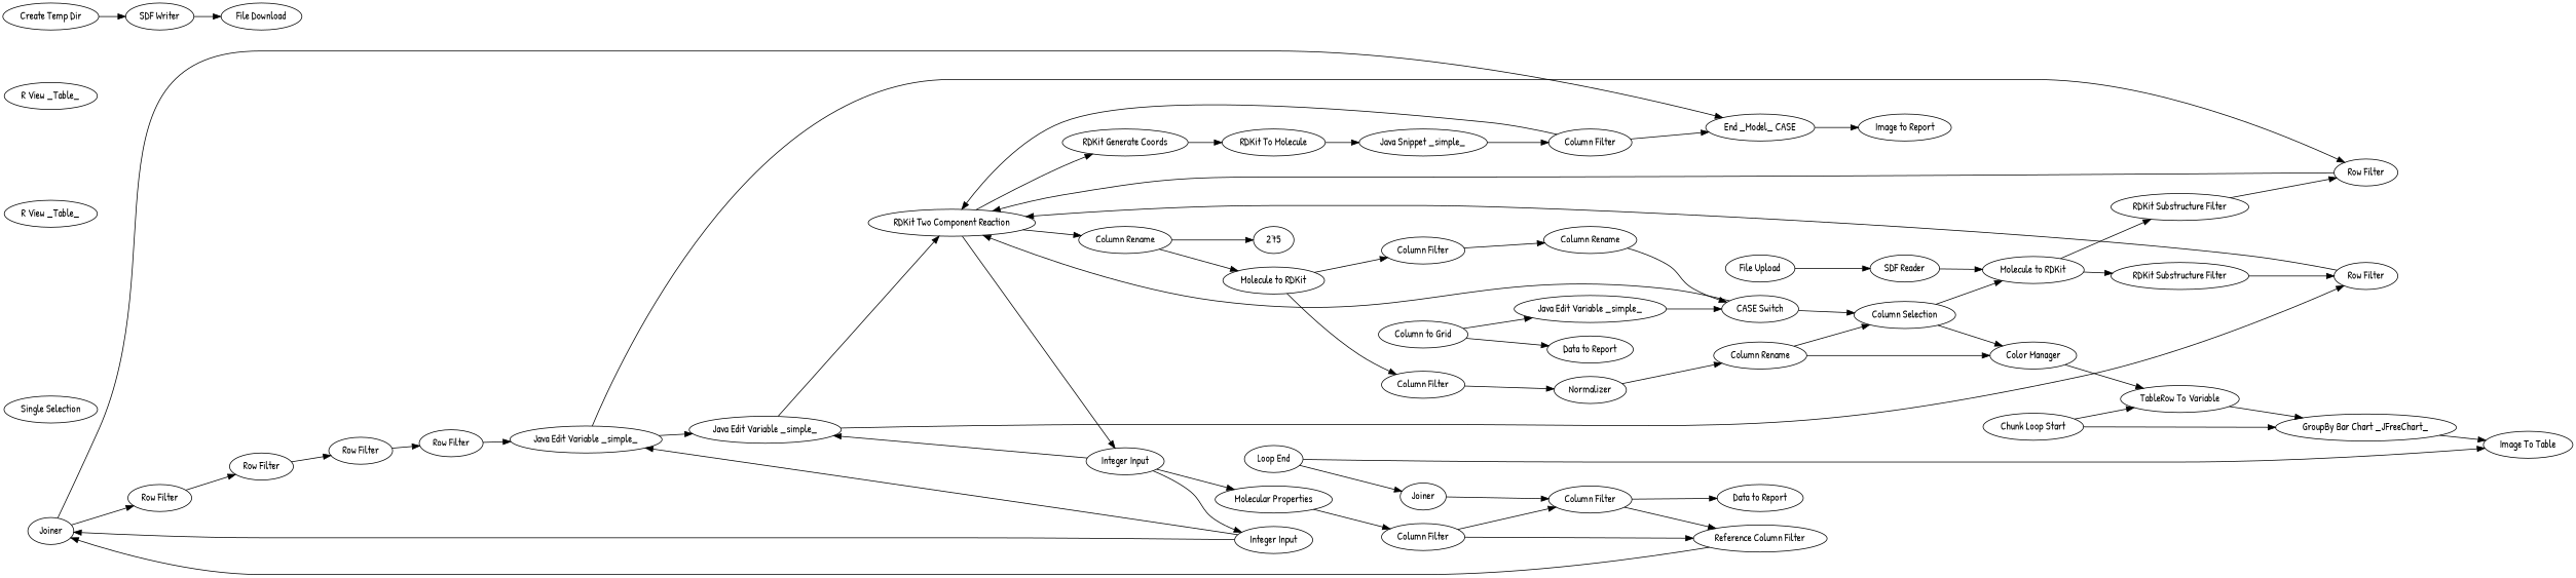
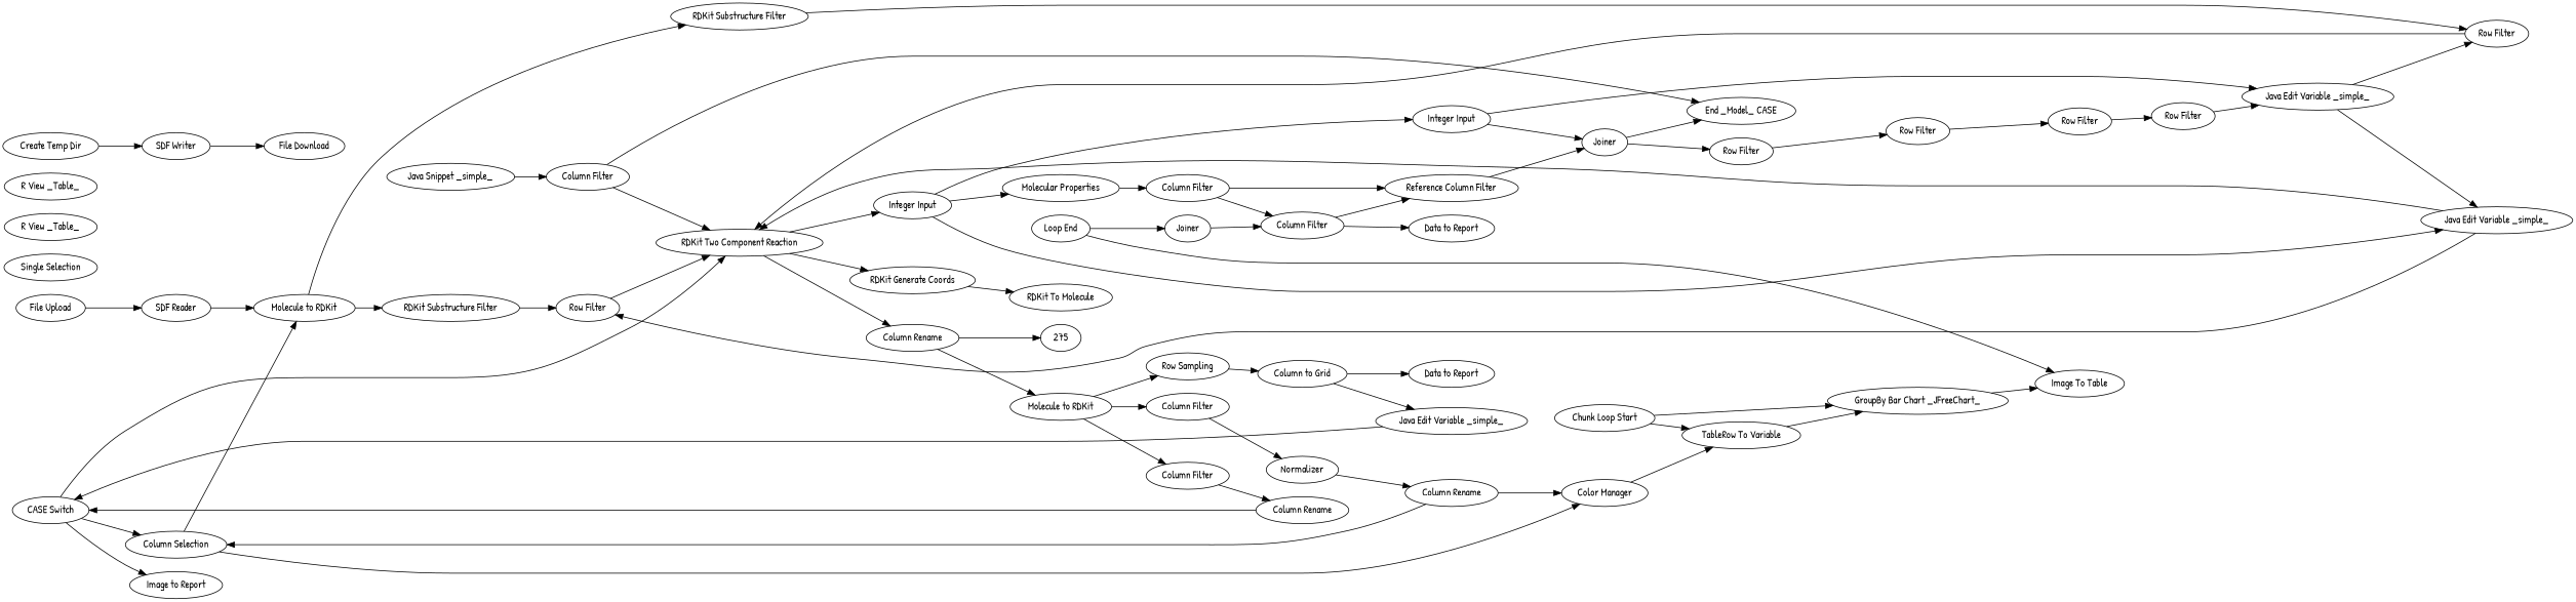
  digraph {
    fontname="Patrick Hand"
    rankdir=LR
    node [fontname="Patrick Hand"]
    edge [fontname="Patrick Hand"]
    n1 [label="Image to Report"]
    n2 [label="Data to Report"]
    n3 [label="Molecule to RDKit"]
    n4 [label="Column Filter"]
    n5 [label="Column Filter"]
+   n6 [label="Row Sampling"]
    n7 [label="Column Rename"]
    n8 [label=Normalizer]
    n9 [label="Column to Grid"]
    n10 [label="Data to Report"]
    n11 [label="SDF Reader"]
    n12 [label="Molecule to RDKit"]
    n13 [label="RDKit Substructure Filter"]
    n14 [label="RDKit Substructure Filter"]
    n15 [label="Java Edit Variable _simple_"]
    n16 [label="CASE Switch"]
    n17 [label="Column Selection"]
    n18 [label="RDKit Two Component Reaction"]
    n19 [label="Color Manager"]
    n20 [label="Column Rename"]
    n21 [label="Integer Input"]
    n22 [label="RDKit Generate Coords"]
    n23 [label="End _Model_ CASE"]
    n24 [label="TableRow To Variable"]
    n25 [label="Single Selection"]
    n26 [label="R View _Table_"]
    n27 [label="R View _Table_"]
    n28 [label="Column Rename"]
    n29 [label="GroupBy Bar Chart _JFreeChart_"]
    n30 [label="Image To Table"]
    n31 [label="Loop End"]
    n32 [label=Joiner]
    n33 [label="Column Filter"]
    n34 [label="Chunk Loop Start"]
    n35 [label="Reference Column Filter"]
    n36 [label=Joiner]
    275
    n38 [label="Java Edit Variable _simple_"]
    n39 [label="Row Filter"]
    n40 [label="Java Edit Variable _simple_"]
    n41 [label="Row Filter"]
    n42 [label="Integer Input"]
    n43 [label="Molecular Properties"]
    n44 [label="RDKit To Molecule"]
    n45 [label="Row Filter"]
    n46 [label="Row Filter"]
    n47 [label="Row Filter"]
    n48 [label="Row Filter"]
    n49 [label="Create Temp Dir"]
    n50 [label="SDF Writer"]
    n51 [label="File Download"]
    n52 [label="Column Filter"]
    n53 [label="Java Snippet _simple_"]
    n54 [label="Column Filter"]
    n55 [label="File Upload"]
    n3 -> n4
    n3 -> n5
+   n3 -> n6
    n4 -> n7
    n5 -> n8
+   n6 -> n9
    n7 -> n16
    n8 -> n28
    n9 -> n2
    n9 -> n15
    n11 -> n12
    n12 -> n13
    n12 -> n14
    n13 -> n39
    n14 -> n41
    n15 -> n16
    n16 -> n17
    n16 -> n18
    n17 -> n12
    n17 -> n19
    n18 -> n20
    n18 -> n21
    n18 -> n22
    n19 -> n24
    n20 -> n3
    n20 -> 275
    n21 -> n38
    n21 -> n42
    n21 -> n43
    n22 -> n44
-   n23 -> n1
+   n16 -> n1
    n24 -> n29
    n28 -> n17
    n28 -> n19
    n29 -> n30
    n31 -> n30
    n31 -> n32
    n32 -> n33
    n33 -> n10
    n33 -> n35
    n34 -> n24
    n34 -> n29
    n35 -> n36
    n36 -> n23
    n36 -> n48
    n38 -> n18
    n38 -> n39
    n39 -> n18
    n40 -> n38
    n40 -> n41
    n41 -> n18
    n42 -> n36
    n42 -> n40
    n43 -> n52
-   n44 -> n53
    n45 -> n40
    n46 -> n47
    n47 -> n45
    n48 -> n46
    n49 -> n50
    n50 -> n51
    n52 -> n33
    n52 -> n35
    n53 -> n54
    n54 -> n18
    n54 -> n23
    n55 -> n11
  }
